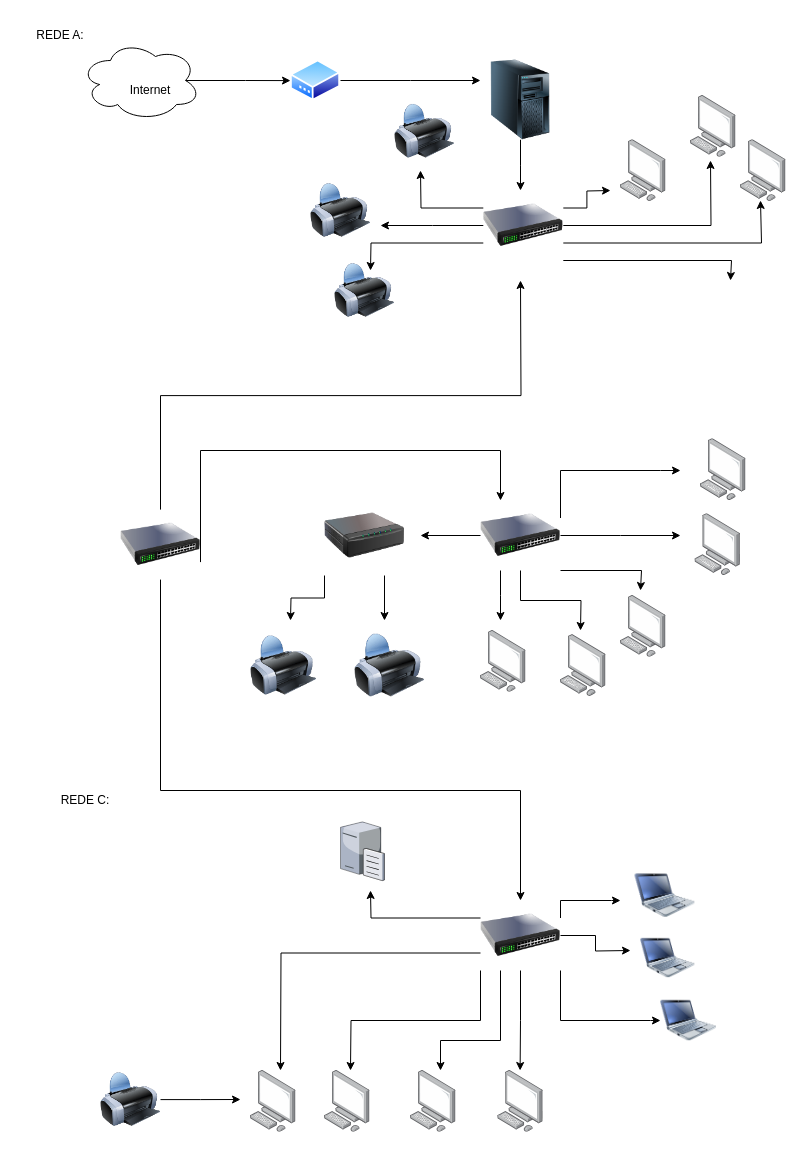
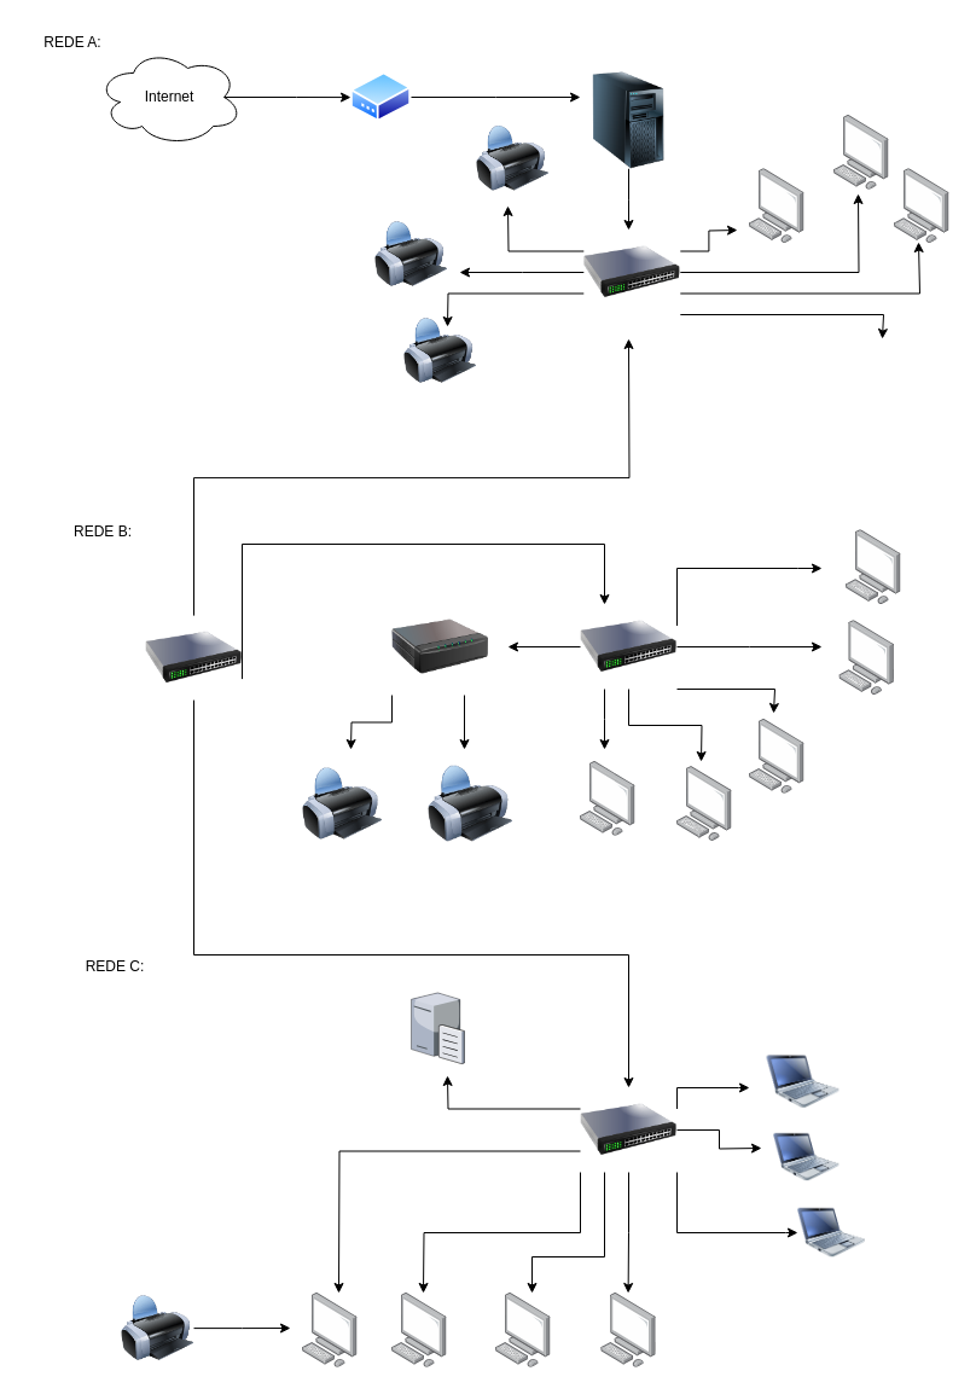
  <mxCell id="0" />
  <mxCell id="1" parent="0" />
  <mxCell id="2" style="edgeStyle=orthogonalEdgeStyle;rounded=0;orthogonalLoop=1;jettySize=auto;html=1;exitX=0.875;exitY=0.5;exitDx=0;exitDy=0;exitPerimeter=0;" edge="1" parent="1" source="3" target="6"><mxGeometry relative="1" as="geometry"><mxPoint x="310" y="80" as="targetPoint" /></mxGeometry></mxCell>
  <mxCell id="3" value="" style="ellipse;shape=cloud;whiteSpace=wrap;html=1;" vertex="1" parent="1"><mxGeometry x="80" y="40" width="120" height="80" as="geometry" /></mxCell>
- <mxCell id="4" value="Internet" style="text;html=1;align=center;verticalAlign=middle;whiteSpace=wrap;rounded=0;" vertex="1" parent="1"><mxGeometry x="120" y="75" width="60" height="30" as="geometry" /></mxCell>
+ <mxCell id="4" value="Internet" style="text;html=1;align=center;verticalAlign=middle;whiteSpace=wrap;rounded=0;" vertex="1" parent="1"><mxGeometry x="110" y="65" width="60" height="30" as="geometry" /></mxCell>
  <mxCell id="5" style="edgeStyle=orthogonalEdgeStyle;rounded=0;orthogonalLoop=1;jettySize=auto;html=1;exitX=1;exitY=0.5;exitDx=0;exitDy=0;" edge="1" parent="1" source="6"><mxGeometry relative="1" as="geometry"><mxPoint x="480" y="80" as="targetPoint" /></mxGeometry></mxCell>
  <mxCell id="6" value="" style="image;aspect=fixed;perimeter=ellipsePerimeter;html=1;align=center;shadow=0;dashed=0;spacingTop=3;image=img/lib/active_directory/modem.svg;" vertex="1" parent="1"><mxGeometry x="290" y="59.25" width="50" height="41.5" as="geometry" /></mxCell>
  <mxCell id="7" style="edgeStyle=orthogonalEdgeStyle;rounded=0;orthogonalLoop=1;jettySize=auto;html=1;exitX=0.5;exitY=1;exitDx=0;exitDy=0;" edge="1" parent="1" source="8"><mxGeometry relative="1" as="geometry"><mxPoint x="520" y="190" as="targetPoint" /></mxGeometry></mxCell>
  <mxCell id="8" value="" style="image;html=1;image=img/lib/clip_art/computers/Server_Tower_128x128.png" vertex="1" parent="1"><mxGeometry x="480" y="59.25" width="80" height="80" as="geometry" /></mxCell>
  <mxCell id="9" style="edgeStyle=orthogonalEdgeStyle;rounded=0;orthogonalLoop=1;jettySize=auto;html=1;exitX=0;exitY=0.25;exitDx=0;exitDy=0;" edge="1" parent="1" source="16"><mxGeometry relative="1" as="geometry"><mxPoint x="420" y="170" as="targetPoint" /></mxGeometry></mxCell>
  <mxCell id="10" style="edgeStyle=orthogonalEdgeStyle;rounded=0;orthogonalLoop=1;jettySize=auto;html=1;exitX=0;exitY=0.5;exitDx=0;exitDy=0;" edge="1" parent="1" source="16"><mxGeometry relative="1" as="geometry"><mxPoint x="380" y="225" as="targetPoint" /></mxGeometry></mxCell>
  <mxCell id="11" style="edgeStyle=orthogonalEdgeStyle;rounded=0;orthogonalLoop=1;jettySize=auto;html=1;exitX=0;exitY=0.75;exitDx=0;exitDy=0;" edge="1" parent="1" source="16"><mxGeometry relative="1" as="geometry"><mxPoint x="370" y="270" as="targetPoint" /></mxGeometry></mxCell>
  <mxCell id="12" style="edgeStyle=orthogonalEdgeStyle;rounded=0;orthogonalLoop=1;jettySize=auto;html=1;exitX=1;exitY=0.25;exitDx=0;exitDy=0;" edge="1" parent="1" source="16"><mxGeometry relative="1" as="geometry"><mxPoint x="610" y="190" as="targetPoint" /></mxGeometry></mxCell>
  <mxCell id="13" style="edgeStyle=orthogonalEdgeStyle;rounded=0;orthogonalLoop=1;jettySize=auto;html=1;exitX=1;exitY=0.5;exitDx=0;exitDy=0;" edge="1" parent="1" source="16"><mxGeometry relative="1" as="geometry"><mxPoint x="710" y="160" as="targetPoint" /></mxGeometry></mxCell>
  <mxCell id="14" style="edgeStyle=orthogonalEdgeStyle;rounded=0;orthogonalLoop=1;jettySize=auto;html=1;exitX=1;exitY=0.75;exitDx=0;exitDy=0;" edge="1" parent="1" source="16"><mxGeometry relative="1" as="geometry"><mxPoint x="760" y="200" as="targetPoint" /><Array as="points"><mxPoint x="761" y="243" /></Array></mxGeometry></mxCell>
  <mxCell id="15" style="edgeStyle=orthogonalEdgeStyle;rounded=0;orthogonalLoop=1;jettySize=auto;html=1;exitX=1;exitY=1;exitDx=0;exitDy=0;" edge="1" parent="1" source="16"><mxGeometry relative="1" as="geometry"><mxPoint x="730" y="280" as="targetPoint" /><Array as="points"><mxPoint x="731" y="260" /></Array></mxGeometry></mxCell>
  <mxCell id="16" value="" style="image;html=1;image=img/lib/clip_art/networking/Switch_128x128.png" vertex="1" parent="1"><mxGeometry x="482.8" y="190" width="80" height="70" as="geometry" /></mxCell>
  <mxCell id="17" value="" style="image;html=1;image=img/lib/clip_art/computers/Printer_128x128.png" vertex="1" parent="1"><mxGeometry x="394" y="100.75" width="60" height="60" as="geometry" /></mxCell>
  <mxCell id="18" value="" style="image;html=1;image=img/lib/clip_art/computers/Printer_128x128.png" vertex="1" parent="1"><mxGeometry x="310" y="180" width="60" height="60" as="geometry" /></mxCell>
  <mxCell id="19" value="" style="image;html=1;image=img/lib/clip_art/computers/Printer_128x128.png" vertex="1" parent="1"><mxGeometry x="334" y="260" width="60" height="60" as="geometry" /></mxCell>
  <mxCell id="20" value="" style="image;points=[];aspect=fixed;html=1;align=center;shadow=0;dashed=0;image=img/lib/allied_telesis/computer_and_terminals/Personal_Computer.svg;" vertex="1" parent="1"><mxGeometry x="620" y="139.25" width="45.6" height="61.8" as="geometry" /></mxCell>
  <mxCell id="21" value="" style="image;points=[];aspect=fixed;html=1;align=center;shadow=0;dashed=0;image=img/lib/allied_telesis/computer_and_terminals/Personal_Computer.svg;" vertex="1" parent="1"><mxGeometry x="690" y="95" width="45.6" height="61.8" as="geometry" /></mxCell>
  <mxCell id="22" value="" style="image;points=[];aspect=fixed;html=1;align=center;shadow=0;dashed=0;image=img/lib/allied_telesis/computer_and_terminals/Personal_Computer.svg;" vertex="1" parent="1"><mxGeometry x="740" y="139.25" width="45.6" height="61.8" as="geometry" /></mxCell>
  <mxCell id="23" value="" style="image;points=[];aspect=fixed;html=1;align=center;shadow=0;dashed=0;image=img/lib/allied_telesis/computer_and_terminals/Personal_Computer.svg;" vertex="1" parent="1"><mxGeometry x="480" y="630" width="45.6" height="61.8" as="geometry" /></mxCell>
  <mxCell id="24" style="edgeStyle=orthogonalEdgeStyle;rounded=0;orthogonalLoop=1;jettySize=auto;html=1;exitX=0;exitY=1;exitDx=0;exitDy=0;" edge="1" parent="1" source="26"><mxGeometry relative="1" as="geometry"><mxPoint x="290" y="620" as="targetPoint" /></mxGeometry></mxCell>
  <mxCell id="25" style="edgeStyle=orthogonalEdgeStyle;rounded=0;orthogonalLoop=1;jettySize=auto;html=1;exitX=0.75;exitY=1;exitDx=0;exitDy=0;" edge="1" parent="1" source="26"><mxGeometry relative="1" as="geometry"><mxPoint x="384" y="620" as="targetPoint" /></mxGeometry></mxCell>
  <mxCell id="26" value="" style="image;html=1;image=img/lib/clip_art/networking/Print_Server_128x128.png" vertex="1" parent="1"><mxGeometry x="324" y="495" width="80" height="80" as="geometry" /></mxCell>
  <mxCell id="27" value="REDE A:" style="text;html=1;align=center;verticalAlign=middle;whiteSpace=wrap;rounded=0;" vertex="1" parent="1"><mxGeometry x="30" y="20" width="60" height="30" as="geometry" /></mxCell>
+ <mxCell id="28" value="REDE B:" style="text;html=1;align=center;verticalAlign=middle;whiteSpace=wrap;rounded=0;" vertex="1" parent="1"><mxGeometry x="20" y="420" width="130" height="40" as="geometry" /></mxCell>
  <mxCell id="29" style="edgeStyle=orthogonalEdgeStyle;rounded=0;orthogonalLoop=1;jettySize=auto;html=1;exitX=0;exitY=0.5;exitDx=0;exitDy=0;" edge="1" parent="1" source="35"><mxGeometry relative="1" as="geometry"><mxPoint x="420" y="535" as="targetPoint" /></mxGeometry></mxCell>
  <mxCell id="30" style="edgeStyle=orthogonalEdgeStyle;rounded=0;orthogonalLoop=1;jettySize=auto;html=1;exitX=0.25;exitY=1;exitDx=0;exitDy=0;" edge="1" parent="1" source="35"><mxGeometry relative="1" as="geometry"><mxPoint x="500" y="620" as="targetPoint" /></mxGeometry></mxCell>
  <mxCell id="31" style="edgeStyle=orthogonalEdgeStyle;rounded=0;orthogonalLoop=1;jettySize=auto;html=1;exitX=0.5;exitY=1;exitDx=0;exitDy=0;" edge="1" parent="1" source="35"><mxGeometry relative="1" as="geometry"><mxPoint x="580" y="630" as="targetPoint" /></mxGeometry></mxCell>
  <mxCell id="32" style="edgeStyle=orthogonalEdgeStyle;rounded=0;orthogonalLoop=1;jettySize=auto;html=1;exitX=1;exitY=1;exitDx=0;exitDy=0;" edge="1" parent="1" source="35"><mxGeometry relative="1" as="geometry"><mxPoint x="640" y="590" as="targetPoint" /><Array as="points"><mxPoint x="641" y="570" /></Array></mxGeometry></mxCell>
  <mxCell id="33" style="edgeStyle=orthogonalEdgeStyle;rounded=0;orthogonalLoop=1;jettySize=auto;html=1;exitX=1;exitY=0.5;exitDx=0;exitDy=0;" edge="1" parent="1" source="35"><mxGeometry relative="1" as="geometry"><mxPoint x="680" y="535" as="targetPoint" /></mxGeometry></mxCell>
  <mxCell id="34" style="edgeStyle=orthogonalEdgeStyle;rounded=0;orthogonalLoop=1;jettySize=auto;html=1;exitX=1;exitY=0.25;exitDx=0;exitDy=0;" edge="1" parent="1" source="35"><mxGeometry relative="1" as="geometry"><mxPoint x="680" y="470" as="targetPoint" /><Array as="points"><mxPoint x="560" y="470" /><mxPoint x="660" y="470" /></Array></mxGeometry></mxCell>
  <mxCell id="35" value="" style="image;html=1;image=img/lib/clip_art/networking/Switch_128x128.png" vertex="1" parent="1"><mxGeometry x="480" y="500" width="80" height="70" as="geometry" /></mxCell>
  <mxCell id="36" value="" style="image;html=1;image=img/lib/clip_art/computers/Printer_128x128.png" vertex="1" parent="1"><mxGeometry x="250" y="630" width="66" height="70" as="geometry" /></mxCell>
  <mxCell id="37" value="" style="image;html=1;image=img/lib/clip_art/computers/Printer_128x128.png" vertex="1" parent="1"><mxGeometry x="354" y="630" width="70" height="70" as="geometry" /></mxCell>
  <mxCell id="38" value="" style="image;points=[];aspect=fixed;html=1;align=center;shadow=0;dashed=0;image=img/lib/allied_telesis/computer_and_terminals/Personal_Computer.svg;" vertex="1" parent="1"><mxGeometry x="560" y="634.1" width="45.6" height="61.8" as="geometry" /></mxCell>
  <mxCell id="39" value="" style="image;points=[];aspect=fixed;html=1;align=center;shadow=0;dashed=0;image=img/lib/allied_telesis/computer_and_terminals/Personal_Computer.svg;" vertex="1" parent="1"><mxGeometry x="620" y="595" width="45.6" height="61.8" as="geometry" /></mxCell>
  <mxCell id="40" value="" style="image;points=[];aspect=fixed;html=1;align=center;shadow=0;dashed=0;image=img/lib/allied_telesis/computer_and_terminals/Personal_Computer.svg;" vertex="1" parent="1"><mxGeometry x="694.4" y="513.2" width="45.6" height="61.8" as="geometry" /></mxCell>
  <mxCell id="41" value="" style="image;points=[];aspect=fixed;html=1;align=center;shadow=0;dashed=0;image=img/lib/allied_telesis/computer_and_terminals/Personal_Computer.svg;" vertex="1" parent="1"><mxGeometry x="700" y="438.2" width="45.6" height="61.8" as="geometry" /></mxCell>
- <mxCell id="42" value="REDE C:" style="text;html=1;align=center;verticalAlign=middle;whiteSpace=wrap;rounded=0;" vertex="1" parent="1"><mxGeometry x="20" y="780" width="130" height="40" as="geometry" /></mxCell>
+ <mxCell id="42" value="REDE C:" style="text;html=1;align=center;verticalAlign=middle;whiteSpace=wrap;rounded=0;" vertex="1" parent="1"><mxGeometry x="30" y="780" width="130" height="40" as="geometry" /></mxCell>
  <mxCell id="43" value="" style="image;points=[];aspect=fixed;html=1;align=center;shadow=0;dashed=0;image=img/lib/allied_telesis/computer_and_terminals/Personal_Computer.svg;" vertex="1" parent="1"><mxGeometry x="250" y="1070" width="45.6" height="61.8" as="geometry" /></mxCell>
  <mxCell id="44" value="" style="image;points=[];aspect=fixed;html=1;align=center;shadow=0;dashed=0;image=img/lib/allied_telesis/computer_and_terminals/Personal_Computer.svg;" vertex="1" parent="1"><mxGeometry x="497.2" y="1070" width="45.6" height="61.8" as="geometry" /></mxCell>
  <mxCell id="45" value="" style="image;points=[];aspect=fixed;html=1;align=center;shadow=0;dashed=0;image=img/lib/allied_telesis/computer_and_terminals/Personal_Computer.svg;" vertex="1" parent="1"><mxGeometry x="324" y="1070" width="45.6" height="61.8" as="geometry" /></mxCell>
  <mxCell id="46" value="" style="image;points=[];aspect=fixed;html=1;align=center;shadow=0;dashed=0;image=img/lib/allied_telesis/computer_and_terminals/Personal_Computer.svg;" vertex="1" parent="1"><mxGeometry x="410" y="1070" width="45.6" height="61.8" as="geometry" /></mxCell>
  <mxCell id="47" value="" style="image;html=1;image=img/lib/clip_art/computers/Netbook_128x128.png" vertex="1" parent="1"><mxGeometry x="640" y="925" width="54.4" height="65" as="geometry" /></mxCell>
  <mxCell id="48" value="" style="image;html=1;image=img/lib/clip_art/computers/Netbook_128x128.png" vertex="1" parent="1"><mxGeometry x="660" y="990" width="56" height="60" as="geometry" /></mxCell>
  <mxCell id="49" value="" style="image;html=1;image=img/lib/clip_art/computers/Netbook_128x128.png" vertex="1" parent="1"><mxGeometry x="634.4" y="865" width="60" height="60" as="geometry" /></mxCell>
  <mxCell id="50" style="edgeStyle=orthogonalEdgeStyle;rounded=0;orthogonalLoop=1;jettySize=auto;html=1;exitX=1;exitY=0.5;exitDx=0;exitDy=0;" edge="1" parent="1" source="51"><mxGeometry relative="1" as="geometry"><mxPoint x="240" y="1099" as="targetPoint" /></mxGeometry></mxCell>
  <mxCell id="51" value="" style="image;html=1;image=img/lib/clip_art/computers/Printer_128x128.png" vertex="1" parent="1"><mxGeometry x="100" y="1070" width="60" height="58.2" as="geometry" /></mxCell>
  <mxCell id="52" style="edgeStyle=orthogonalEdgeStyle;rounded=0;orthogonalLoop=1;jettySize=auto;html=1;exitX=1;exitY=0.25;exitDx=0;exitDy=0;" edge="1" parent="1" source="60"><mxGeometry relative="1" as="geometry"><mxPoint x="620" y="900" as="targetPoint" /><Array as="points"><mxPoint x="560" y="900" /><mxPoint x="611" y="900" /></Array></mxGeometry></mxCell>
  <mxCell id="53" style="edgeStyle=orthogonalEdgeStyle;rounded=0;orthogonalLoop=1;jettySize=auto;html=1;exitX=1;exitY=0.5;exitDx=0;exitDy=0;" edge="1" parent="1" source="60"><mxGeometry relative="1" as="geometry"><mxPoint x="630" y="950" as="targetPoint" /></mxGeometry></mxCell>
  <mxCell id="54" style="edgeStyle=orthogonalEdgeStyle;rounded=0;orthogonalLoop=1;jettySize=auto;html=1;exitX=1;exitY=1;exitDx=0;exitDy=0;" edge="1" parent="1" source="60"><mxGeometry relative="1" as="geometry"><mxPoint x="660" y="1020" as="targetPoint" /><Array as="points"><mxPoint x="560" y="1020" /><mxPoint x="650" y="1020" /></Array></mxGeometry></mxCell>
  <mxCell id="55" style="edgeStyle=orthogonalEdgeStyle;rounded=0;orthogonalLoop=1;jettySize=auto;html=1;exitX=0.5;exitY=1;exitDx=0;exitDy=0;" edge="1" parent="1" source="60"><mxGeometry relative="1" as="geometry"><mxPoint x="519.609" y="1070" as="targetPoint" /></mxGeometry></mxCell>
  <mxCell id="56" style="edgeStyle=orthogonalEdgeStyle;rounded=0;orthogonalLoop=1;jettySize=auto;html=1;exitX=0.25;exitY=1;exitDx=0;exitDy=0;" edge="1" parent="1" source="60"><mxGeometry relative="1" as="geometry"><mxPoint x="440" y="1070" as="targetPoint" /><Array as="points"><mxPoint x="500" y="1040" /><mxPoint x="440" y="1040" /></Array></mxGeometry></mxCell>
  <mxCell id="57" style="edgeStyle=orthogonalEdgeStyle;rounded=0;orthogonalLoop=1;jettySize=auto;html=1;exitX=0;exitY=1;exitDx=0;exitDy=0;" edge="1" parent="1" source="60"><mxGeometry relative="1" as="geometry"><mxPoint x="350" y="1070" as="targetPoint" /></mxGeometry></mxCell>
  <mxCell id="58" style="edgeStyle=orthogonalEdgeStyle;rounded=0;orthogonalLoop=1;jettySize=auto;html=1;exitX=0;exitY=0.75;exitDx=0;exitDy=0;" edge="1" parent="1" source="60"><mxGeometry relative="1" as="geometry"><mxPoint x="280" y="1070" as="targetPoint" /></mxGeometry></mxCell>
  <mxCell id="59" style="edgeStyle=orthogonalEdgeStyle;rounded=0;orthogonalLoop=1;jettySize=auto;html=1;exitX=0;exitY=0.25;exitDx=0;exitDy=0;" edge="1" parent="1" source="60"><mxGeometry relative="1" as="geometry"><mxPoint x="370" y="890" as="targetPoint" /></mxGeometry></mxCell>
  <mxCell id="60" value="" style="image;html=1;image=img/lib/clip_art/networking/Switch_128x128.png" vertex="1" parent="1"><mxGeometry x="480" y="900" width="80" height="70" as="geometry" /></mxCell>
  <mxCell id="61" value="" style="verticalLabelPosition=bottom;sketch=0;aspect=fixed;html=1;verticalAlign=top;strokeColor=none;align=center;outlineConnect=0;shape=mxgraph.citrix.file_server;" vertex="1" parent="1"><mxGeometry x="340" y="820" width="43.92" height="60" as="geometry" /></mxCell>
  <mxCell id="62" style="edgeStyle=orthogonalEdgeStyle;rounded=0;orthogonalLoop=1;jettySize=auto;html=1;exitX=0.5;exitY=0;exitDx=0;exitDy=0;" edge="1" parent="1" source="65"><mxGeometry relative="1" as="geometry"><mxPoint x="520" y="280" as="targetPoint" /></mxGeometry></mxCell>
  <mxCell id="63" style="edgeStyle=orthogonalEdgeStyle;rounded=0;orthogonalLoop=1;jettySize=auto;html=1;exitX=0.5;exitY=1;exitDx=0;exitDy=0;entryX=0.5;entryY=0;entryDx=0;entryDy=0;" edge="1" parent="1" source="65" target="60"><mxGeometry relative="1" as="geometry"><Array as="points"><mxPoint x="160" y="790" /><mxPoint x="520" y="790" /></Array></mxGeometry></mxCell>
  <mxCell id="64" style="edgeStyle=orthogonalEdgeStyle;rounded=0;orthogonalLoop=1;jettySize=auto;html=1;exitX=1;exitY=0.75;exitDx=0;exitDy=0;entryX=0.25;entryY=0;entryDx=0;entryDy=0;" edge="1" parent="1" source="65" target="35"><mxGeometry relative="1" as="geometry"><mxPoint x="490" y="460" as="targetPoint" /><Array as="points"><mxPoint x="200" y="450" /><mxPoint x="500" y="450" /></Array></mxGeometry></mxCell>
  <mxCell id="65" value="" style="image;html=1;image=img/lib/clip_art/networking/Switch_128x128.png" vertex="1" parent="1"><mxGeometry x="120" y="509.1" width="80" height="70" as="geometry" /></mxCell>
